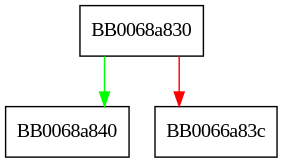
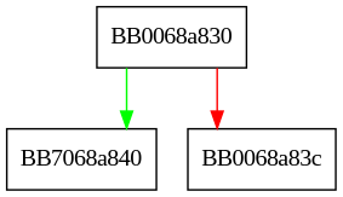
  digraph {
    fontname="Liberation Serif"
    splines=ortho
    node [fontname="Liberation Serif" shape=box]
    edge [fontname="Liberation Serif"]
    BB0068a830
-   BB0068a840
-   BB0068a83c [label=BB0066a83c]
+   BB0068a840 [label=BB7068a840]
+   BB0068a83c
    BB0068a830 -> BB0068a840 [color=green]
    BB0068a830 -> BB0068a83c [color=red]
  }
